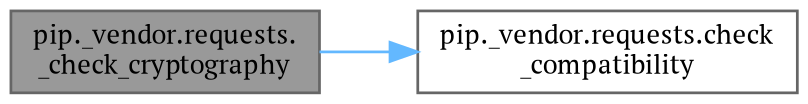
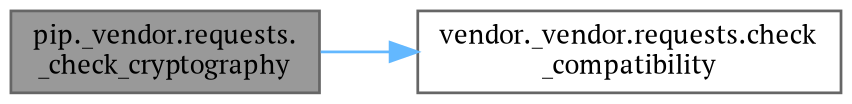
  digraph {
    rankdir=LR
    fontname="PT Serif"
    node [fontname="PT Serif" fontsize=10 shape=box style=filled]
    n1 [color=gray40 fillcolor=grey60 fontcolor=black height=0.2 label="pip._vendor.requests.\l_check_cryptography" width=0.4]
-   n2 [color=grey40 fillcolor=white height=0.2 label="pip._vendor.requests.check\l_compatibility" width=0.4]
+   n2 [color=grey40 fillcolor=white height=0.2 label="vendor._vendor.requests.check\l_compatibility" width=0.4]
    n1 -> n2 [color=steelblue1 fontname="PT Serif" fontsize=10 labelfontname=Helvetica labelfontsize=10 style=solid]
  }
